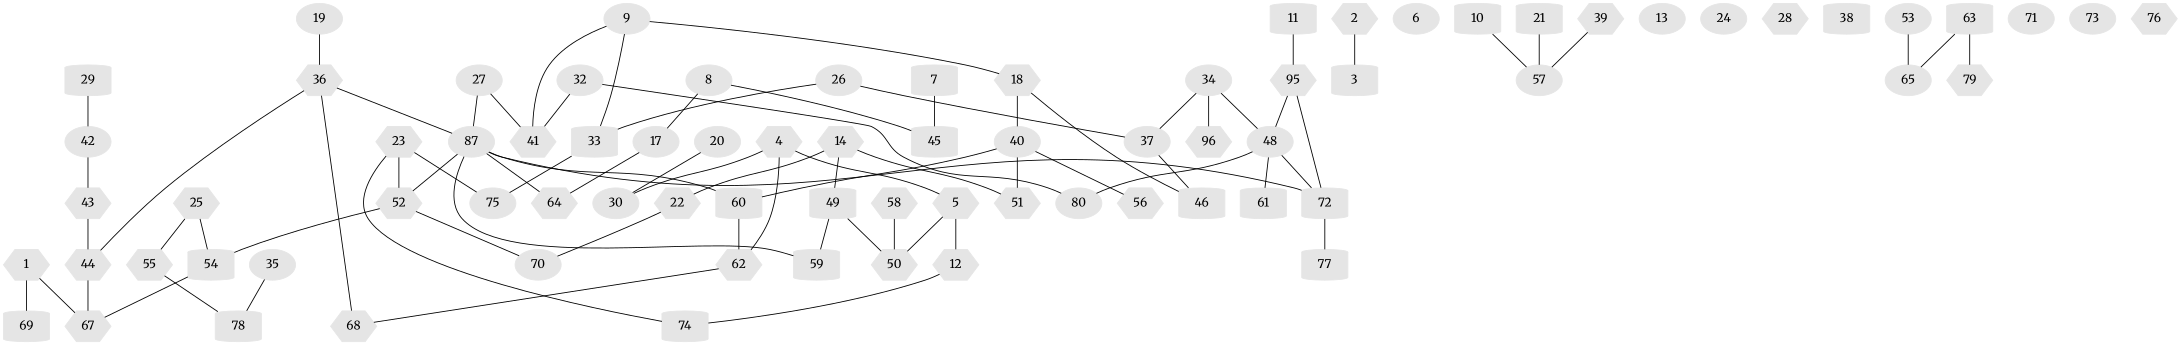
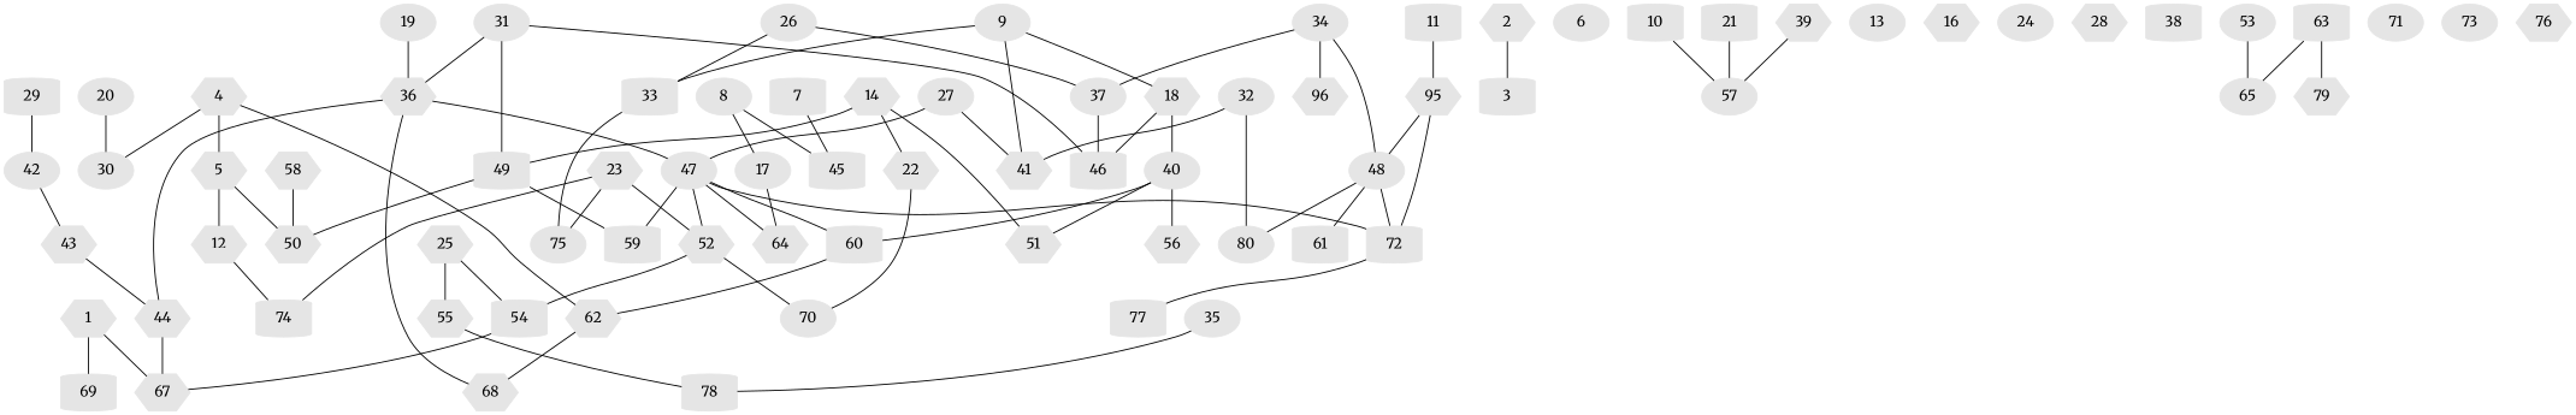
  graph {
    fontname=Merriweather
    node [color=gray90 fontname=Merriweather shape=hexagon style=filled]
    edge [fontname=Merriweather]
    1
    67
    69 [shape=cylinder]
    3 [shape=cylinder]
    2
    4
    5
    30 [shape=ellipse]
    62
    12
    50
    68
    74 [shape=cylinder]
    6 [shape=ellipse]
    7 [shape=cylinder]
    45 [shape=cylinder]
    8 [shape=ellipse]
    17 [shape=ellipse]
    64
    9 [shape=ellipse]
    18
    33 [shape=cylinder]
    41
    40 [shape=ellipse]
    46 [shape=cylinder]
    75 [shape=ellipse]
    10 [shape=cylinder]
    57 [shape=ellipse]
    11 [shape=cylinder]
    n30 [label=95]
    48 [shape=ellipse]
    72 [shape=cylinder]
    13 [shape=ellipse]
    14
    22
    49 [shape=cylinder]
    51
    70 [shape=ellipse]
    59 [shape=cylinder]
    80 [shape=ellipse]
    61 [shape=cylinder]
    77 [shape=cylinder]
+   16
    43
    44
    56
    60 [shape=cylinder]
    19 [shape=ellipse]
    36
-   47 [shape=ellipse label=87]
+   47 [shape=ellipse]
    20 [shape=ellipse]
    21 [shape=cylinder]
    23
    52
    54 [shape=cylinder]
    24 [shape=ellipse]
    25
    55
    78 [shape=cylinder]
    26 [shape=ellipse]
    37 [shape=ellipse]
    27 [shape=ellipse]
    28
    29 [shape=cylinder]
    42 [shape=ellipse]
+   31 [shape=ellipse]
    32 [shape=ellipse]
    34 [shape=ellipse]
    n69 [label=96]
    35 [shape=ellipse]
    38 [shape=cylinder]
    39
    53 [shape=ellipse]
    65 [shape=ellipse]
    58
    63 [shape=cylinder]
    79
    71 [shape=ellipse]
    73 [shape=ellipse]
    76
    1 -- 67
    1 -- 69
    2 -- 3
    4 -- 5
    4 -- 30
    4 -- 62
    5 -- 12
    5 -- 50
    62 -- 68
    12 -- 74
    7 -- 45
    8 -- 45
    8 -- 17
    17 -- 64
    9 -- 18
    9 -- 33
    9 -- 41
    18 -- 40
    18 -- 46
    33 -- 75
    40 -- 51
    40 -- 56
    40 -- 60
    10 -- 57
    11 -- n30
    n30 -- 48
    n30 -- 72
    48 -- 72
    48 -- 80
    48 -- 61
    72 -- 77
    14 -- 22
    14 -- 49
    14 -- 51
    22 -- 70
    49 -- 50
    49 -- 59
    43 -- 44
    44 -- 67
    60 -- 62
    19 -- 36
    36 -- 68
    36 -- 44
    36 -- 47
    47 -- 64
    47 -- 72
    47 -- 59
    47 -- 60
    47 -- 52
    20 -- 30
    21 -- 57
    23 -- 74
    23 -- 75
    23 -- 52
    52 -- 70
    52 -- 54
    54 -- 67
    25 -- 54
    25 -- 55
    55 -- 78
    26 -- 33
    26 -- 37
    37 -- 46
    27 -- 41
    27 -- 47
    29 -- 42
    42 -- 43
+   31 -- 46
+   31 -- 49
+   31 -- 36
    32 -- 41
    32 -- 80
    34 -- 48
    34 -- 37
    34 -- n69
    35 -- 78
    39 -- 57
    53 -- 65
    58 -- 50
    63 -- 65
    63 -- 79
  }
